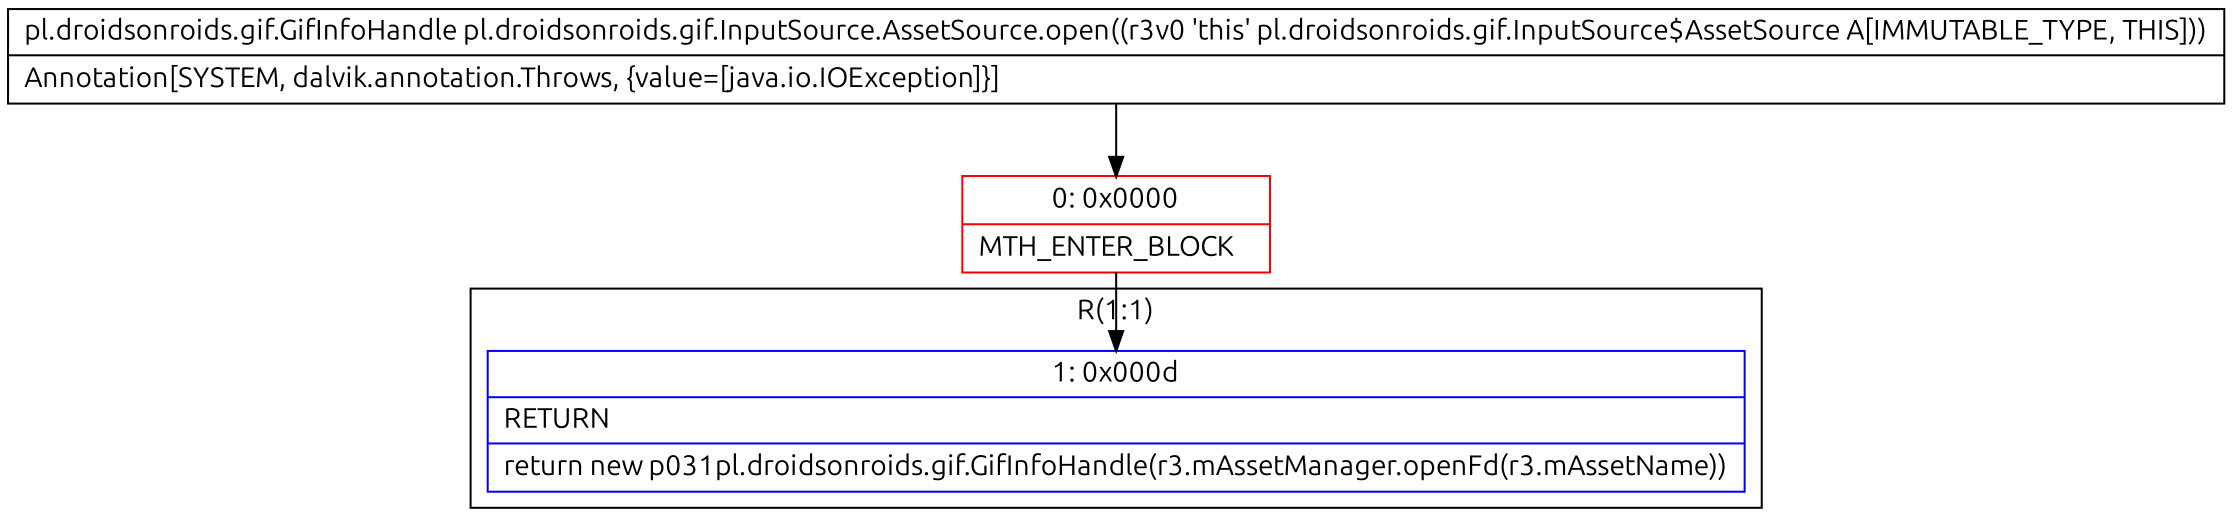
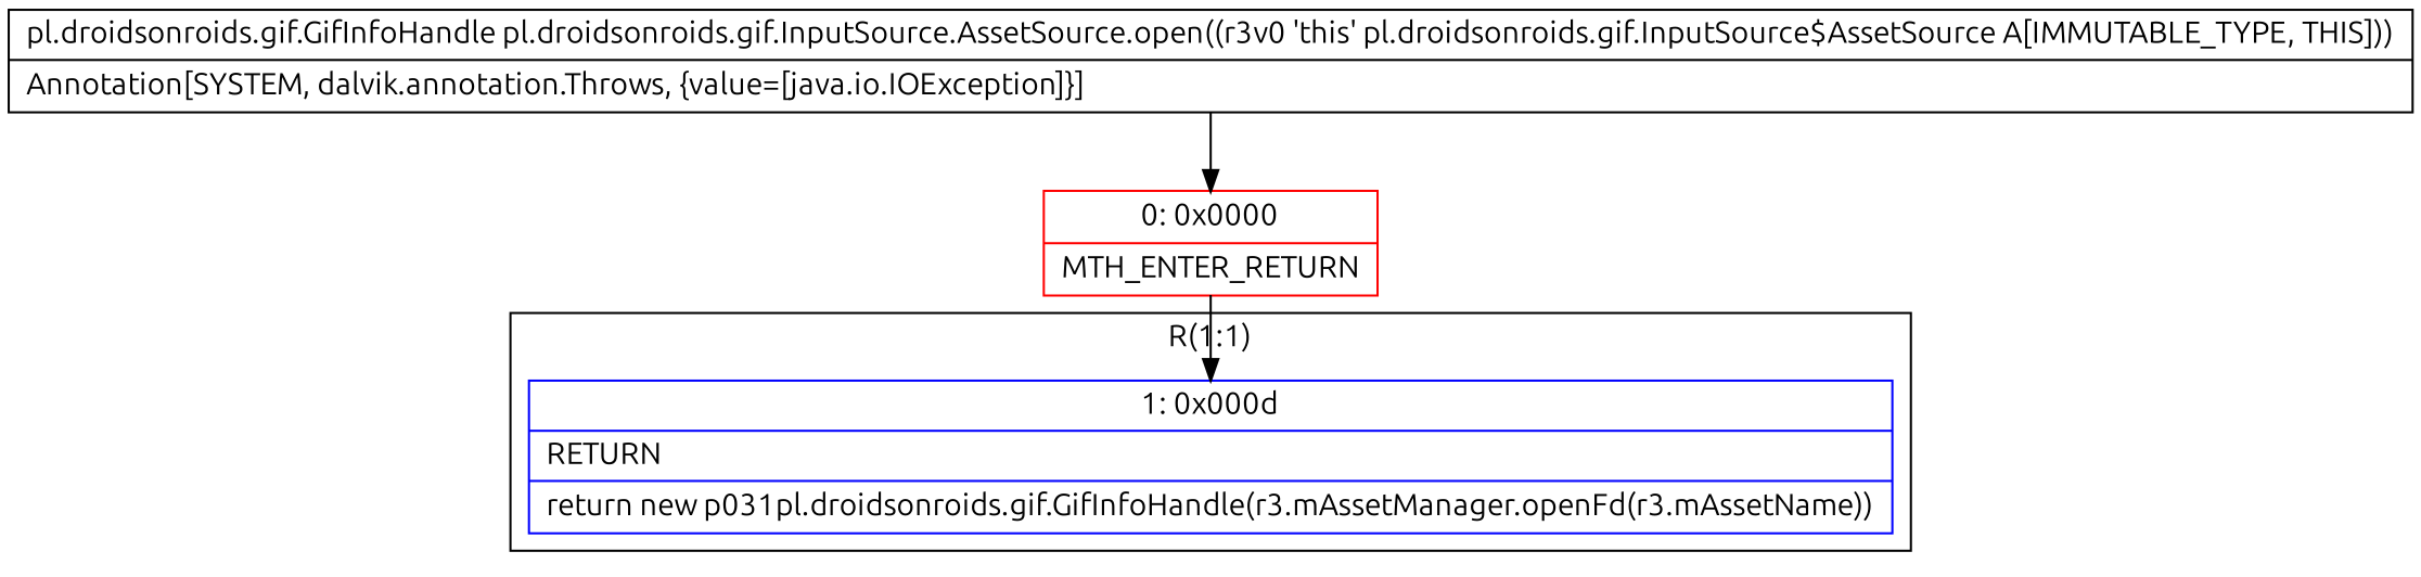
  digraph {
    fontname=Ubuntu
    node [shape=record fontname=Ubuntu]
    edge [fontname=Ubuntu]
    n1 [color=blue label="{1\:\ 0x000d|RETURN\l|return new p031pl.droidsonroids.gif.GifInfoHandle(r3.mAssetManager.openFd(r3.mAssetName))\l}"]
-   n2 [color=red label="{0\:\ 0x0000|MTH_ENTER_BLOCK\l}"]
+   n2 [color=red label="{0\:\ 0x0000|MTH_ENTER_RETURN\l}"]
    n3 [label="{pl.droidsonroids.gif.GifInfoHandle pl.droidsonroids.gif.InputSource.AssetSource.open((r3v0 'this' pl.droidsonroids.gif.InputSource$AssetSource A[IMMUTABLE_TYPE, THIS]))  | Annotation[SYSTEM, dalvik.annotation.Throws, \{value=[java.io.IOException]\}]\l}"]
    subgraph cluster_1 {
      label="R(1:1)"
      n1
    }
    n2 -> n1
    n3 -> n2
  }
